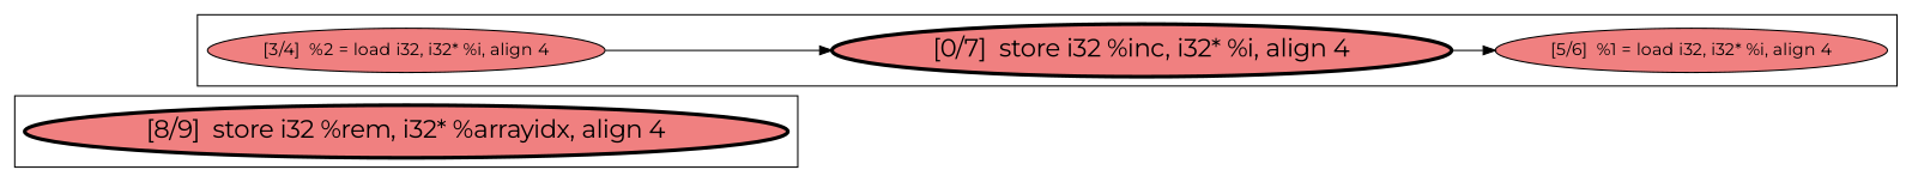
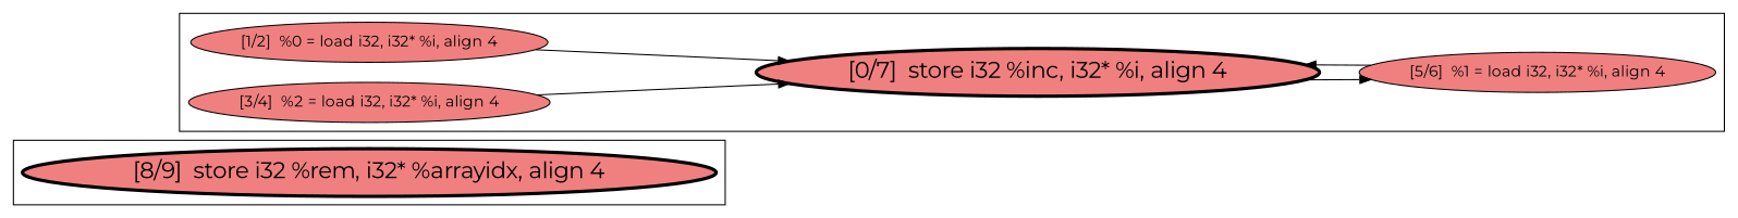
  digraph {
    fontname=Montserrat
    rankdir=LR
    node [fillcolor=lightcoral fontname=Montserrat shape=ellipse style=filled]
    edge [fontname=Montserrat]
    n1 [fontsize=20 label="[8/9]  store i32 %rem, i32* %arrayidx, align 4" penwidth=3.0]
    n2 [fontsize=20 label="[0/7]  store i32 %inc, i32* %i, align 4" penwidth=3.0]
+   n3 [label="[1/2]  %0 = load i32, i32* %i, align 4"]
    n4 [label="[3/4]  %2 = load i32, i32* %i, align 4"]
    n5 [label="[5/6]  %1 = load i32, i32* %i, align 4"]
    subgraph cluster_1 {
      n1
    }
    subgraph cluster_2 {
      n2
+     n3
      n4
      n5
    }
    n2 -> n5
+   n3 -> n2
    n4 -> n2
+   n5 -> n2
  }
